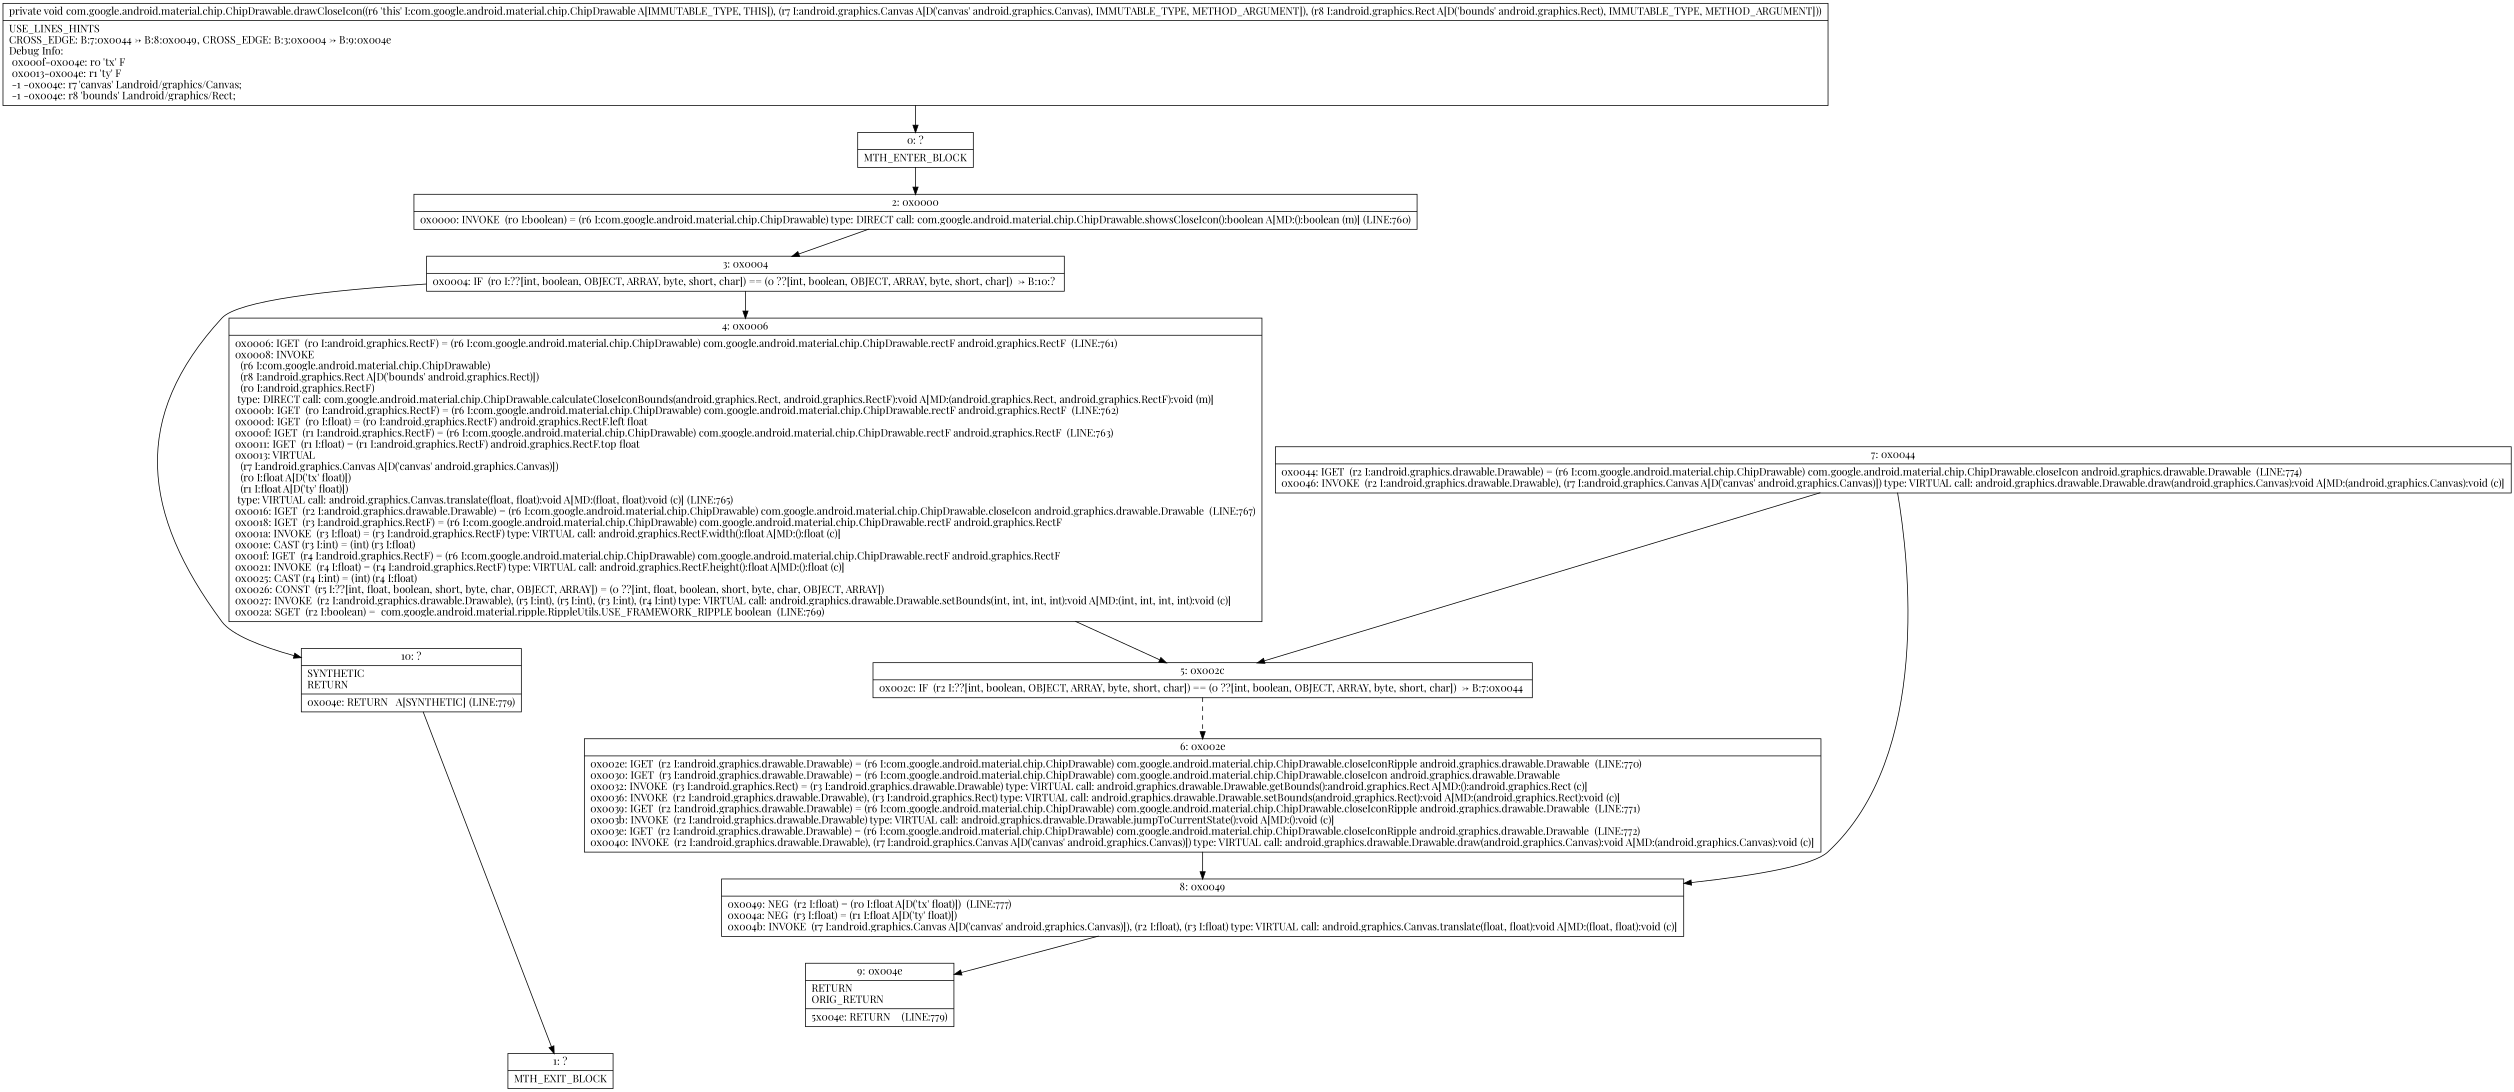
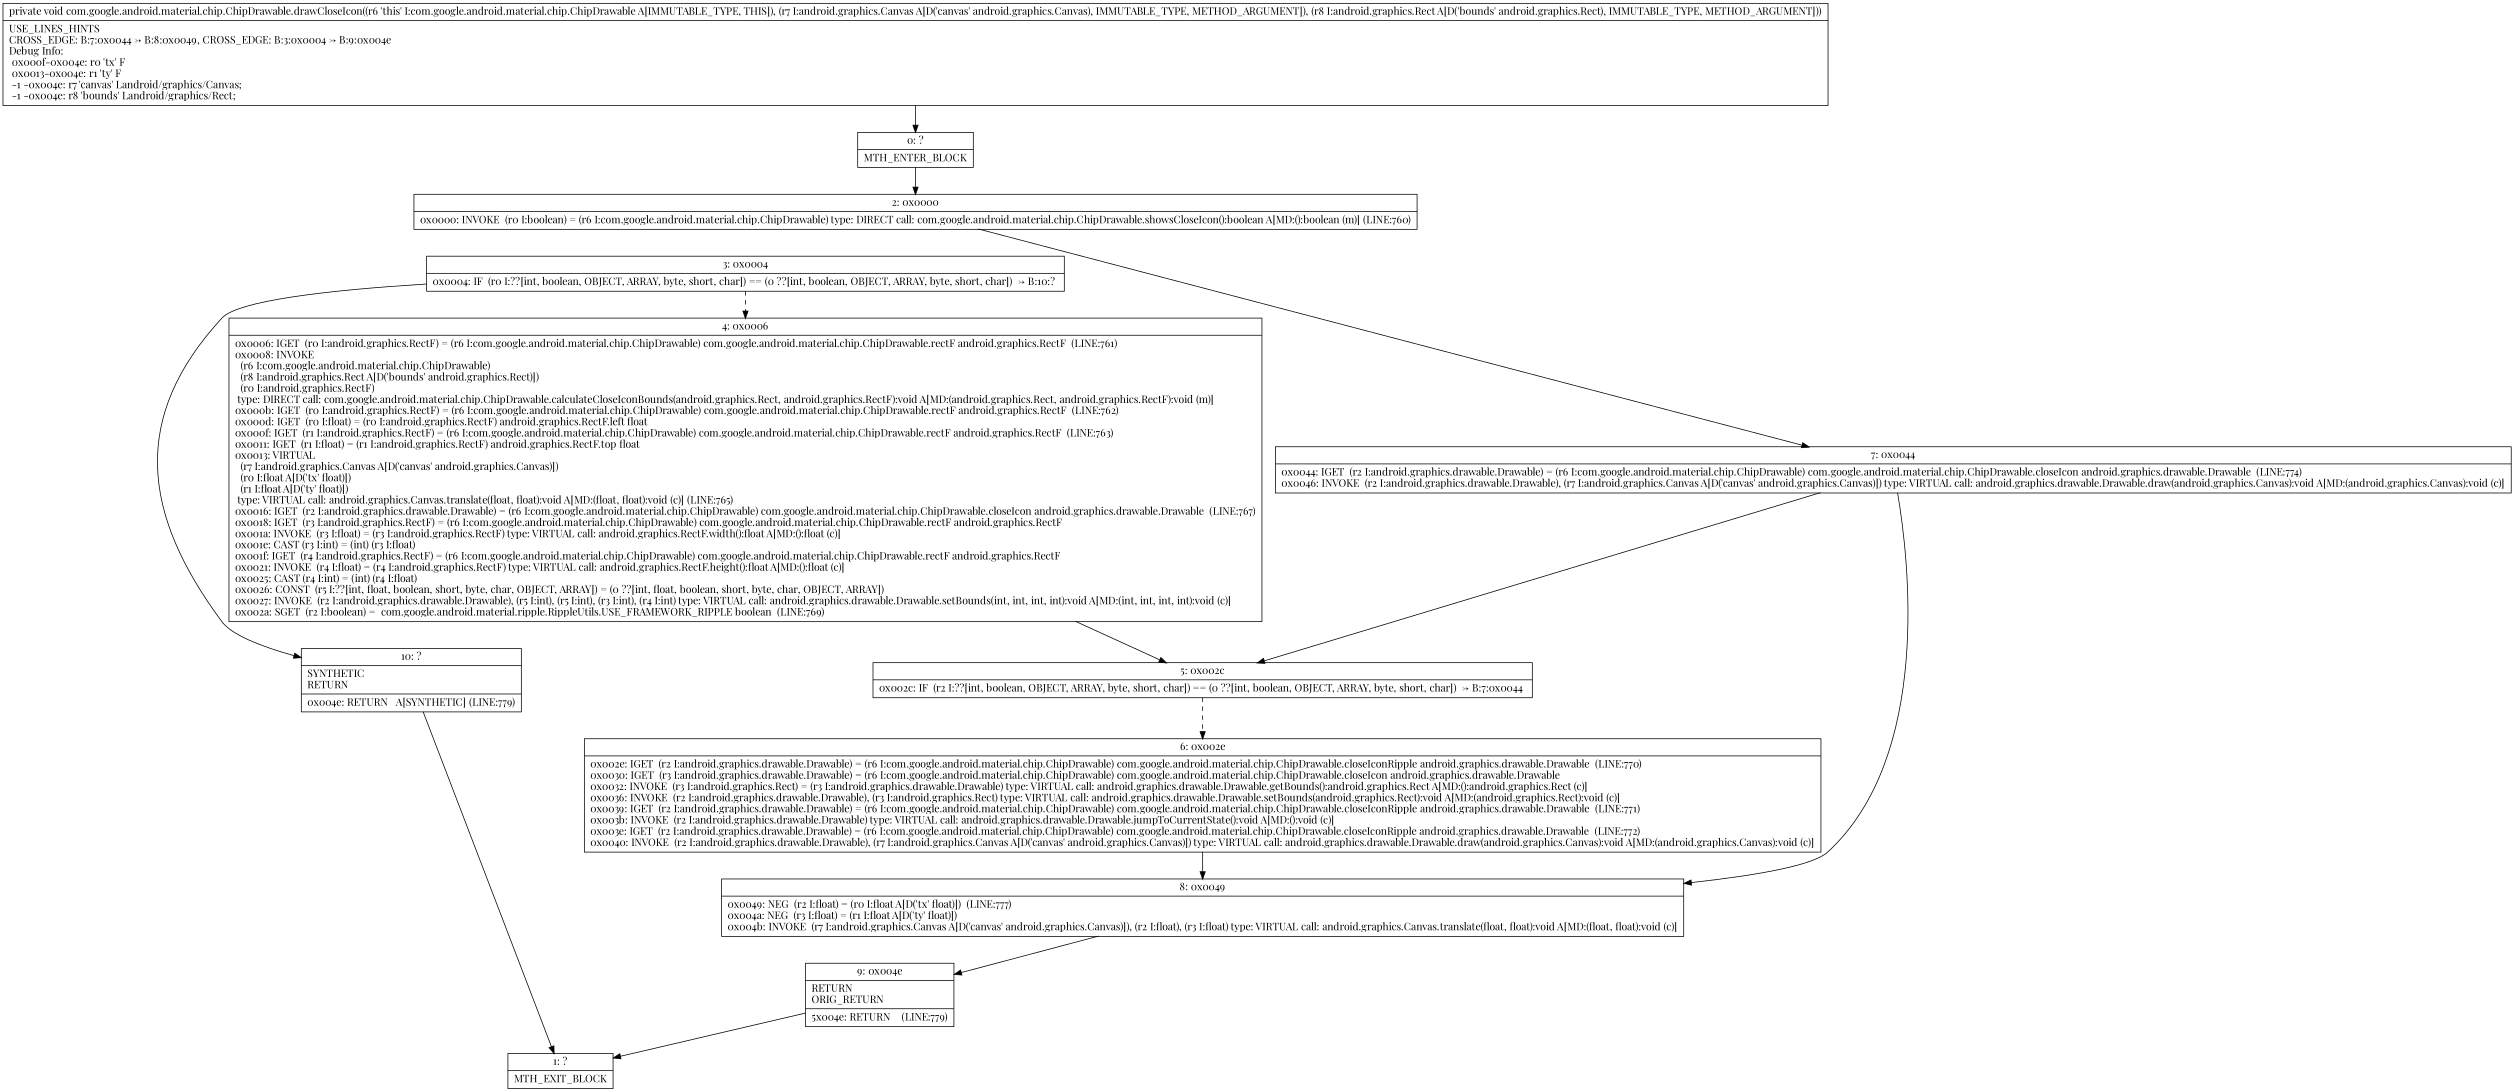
  digraph {
    fontname="Playfair Display"
    node [fontname="Playfair Display" shape=record]
    edge [fontname="Playfair Display"]
    n1 [label="{0\:\ ?|MTH_ENTER_BLOCK\l}"]
    n2 [label="{2\:\ 0x0000|0x0000: INVOKE  (r0 I:boolean) = (r6 I:com.google.android.material.chip.ChipDrawable) type: DIRECT call: com.google.android.material.chip.ChipDrawable.showsCloseIcon():boolean A[MD:():boolean (m)] (LINE:760)\l}"]
    n3 [label="{3\:\ 0x0004|0x0004: IF  (r0 I:??[int, boolean, OBJECT, ARRAY, byte, short, char]) == (0 ??[int, boolean, OBJECT, ARRAY, byte, short, char])  \-\> B:10:? \l}"]
    n4 [label="{4\:\ 0x0006|0x0006: IGET  (r0 I:android.graphics.RectF) = (r6 I:com.google.android.material.chip.ChipDrawable) com.google.android.material.chip.ChipDrawable.rectF android.graphics.RectF  (LINE:761)\l0x0008: INVOKE  \l  (r6 I:com.google.android.material.chip.ChipDrawable)\l  (r8 I:android.graphics.Rect A[D('bounds' android.graphics.Rect)])\l  (r0 I:android.graphics.RectF)\l type: DIRECT call: com.google.android.material.chip.ChipDrawable.calculateCloseIconBounds(android.graphics.Rect, android.graphics.RectF):void A[MD:(android.graphics.Rect, android.graphics.RectF):void (m)]\l0x000b: IGET  (r0 I:android.graphics.RectF) = (r6 I:com.google.android.material.chip.ChipDrawable) com.google.android.material.chip.ChipDrawable.rectF android.graphics.RectF  (LINE:762)\l0x000d: IGET  (r0 I:float) = (r0 I:android.graphics.RectF) android.graphics.RectF.left float \l0x000f: IGET  (r1 I:android.graphics.RectF) = (r6 I:com.google.android.material.chip.ChipDrawable) com.google.android.material.chip.ChipDrawable.rectF android.graphics.RectF  (LINE:763)\l0x0011: IGET  (r1 I:float) = (r1 I:android.graphics.RectF) android.graphics.RectF.top float \l0x0013: VIRTUAL  \l  (r7 I:android.graphics.Canvas A[D('canvas' android.graphics.Canvas)])\l  (r0 I:float A[D('tx' float)])\l  (r1 I:float A[D('ty' float)])\l type: VIRTUAL call: android.graphics.Canvas.translate(float, float):void A[MD:(float, float):void (c)] (LINE:765)\l0x0016: IGET  (r2 I:android.graphics.drawable.Drawable) = (r6 I:com.google.android.material.chip.ChipDrawable) com.google.android.material.chip.ChipDrawable.closeIcon android.graphics.drawable.Drawable  (LINE:767)\l0x0018: IGET  (r3 I:android.graphics.RectF) = (r6 I:com.google.android.material.chip.ChipDrawable) com.google.android.material.chip.ChipDrawable.rectF android.graphics.RectF \l0x001a: INVOKE  (r3 I:float) = (r3 I:android.graphics.RectF) type: VIRTUAL call: android.graphics.RectF.width():float A[MD:():float (c)]\l0x001e: CAST (r3 I:int) = (int) (r3 I:float) \l0x001f: IGET  (r4 I:android.graphics.RectF) = (r6 I:com.google.android.material.chip.ChipDrawable) com.google.android.material.chip.ChipDrawable.rectF android.graphics.RectF \l0x0021: INVOKE  (r4 I:float) = (r4 I:android.graphics.RectF) type: VIRTUAL call: android.graphics.RectF.height():float A[MD:():float (c)]\l0x0025: CAST (r4 I:int) = (int) (r4 I:float) \l0x0026: CONST  (r5 I:??[int, float, boolean, short, byte, char, OBJECT, ARRAY]) = (0 ??[int, float, boolean, short, byte, char, OBJECT, ARRAY]) \l0x0027: INVOKE  (r2 I:android.graphics.drawable.Drawable), (r5 I:int), (r5 I:int), (r3 I:int), (r4 I:int) type: VIRTUAL call: android.graphics.drawable.Drawable.setBounds(int, int, int, int):void A[MD:(int, int, int, int):void (c)]\l0x002a: SGET  (r2 I:boolean) =  com.google.android.material.ripple.RippleUtils.USE_FRAMEWORK_RIPPLE boolean  (LINE:769)\l}"]
    n5 [label="{10\:\ ?|SYNTHETIC\lRETURN\l|0x004e: RETURN   A[SYNTHETIC] (LINE:779)\l}"]
    n6 [label="{5\:\ 0x002c|0x002c: IF  (r2 I:??[int, boolean, OBJECT, ARRAY, byte, short, char]) == (0 ??[int, boolean, OBJECT, ARRAY, byte, short, char])  \-\> B:7:0x0044 \l}"]
    n7 [label="{1\:\ ?|MTH_EXIT_BLOCK\l}"]
    n8 [label="{6\:\ 0x002e|0x002e: IGET  (r2 I:android.graphics.drawable.Drawable) = (r6 I:com.google.android.material.chip.ChipDrawable) com.google.android.material.chip.ChipDrawable.closeIconRipple android.graphics.drawable.Drawable  (LINE:770)\l0x0030: IGET  (r3 I:android.graphics.drawable.Drawable) = (r6 I:com.google.android.material.chip.ChipDrawable) com.google.android.material.chip.ChipDrawable.closeIcon android.graphics.drawable.Drawable \l0x0032: INVOKE  (r3 I:android.graphics.Rect) = (r3 I:android.graphics.drawable.Drawable) type: VIRTUAL call: android.graphics.drawable.Drawable.getBounds():android.graphics.Rect A[MD:():android.graphics.Rect (c)]\l0x0036: INVOKE  (r2 I:android.graphics.drawable.Drawable), (r3 I:android.graphics.Rect) type: VIRTUAL call: android.graphics.drawable.Drawable.setBounds(android.graphics.Rect):void A[MD:(android.graphics.Rect):void (c)]\l0x0039: IGET  (r2 I:android.graphics.drawable.Drawable) = (r6 I:com.google.android.material.chip.ChipDrawable) com.google.android.material.chip.ChipDrawable.closeIconRipple android.graphics.drawable.Drawable  (LINE:771)\l0x003b: INVOKE  (r2 I:android.graphics.drawable.Drawable) type: VIRTUAL call: android.graphics.drawable.Drawable.jumpToCurrentState():void A[MD:():void (c)]\l0x003e: IGET  (r2 I:android.graphics.drawable.Drawable) = (r6 I:com.google.android.material.chip.ChipDrawable) com.google.android.material.chip.ChipDrawable.closeIconRipple android.graphics.drawable.Drawable  (LINE:772)\l0x0040: INVOKE  (r2 I:android.graphics.drawable.Drawable), (r7 I:android.graphics.Canvas A[D('canvas' android.graphics.Canvas)]) type: VIRTUAL call: android.graphics.drawable.Drawable.draw(android.graphics.Canvas):void A[MD:(android.graphics.Canvas):void (c)]\l}"]
    n9 [label="{8\:\ 0x0049|0x0049: NEG  (r2 I:float) = (r0 I:float A[D('tx' float)])  (LINE:777)\l0x004a: NEG  (r3 I:float) = (r1 I:float A[D('ty' float)]) \l0x004b: INVOKE  (r7 I:android.graphics.Canvas A[D('canvas' android.graphics.Canvas)]), (r2 I:float), (r3 I:float) type: VIRTUAL call: android.graphics.Canvas.translate(float, float):void A[MD:(float, float):void (c)]\l}"]
    n10 [label="{7\:\ 0x0044|0x0044: IGET  (r2 I:android.graphics.drawable.Drawable) = (r6 I:com.google.android.material.chip.ChipDrawable) com.google.android.material.chip.ChipDrawable.closeIcon android.graphics.drawable.Drawable  (LINE:774)\l0x0046: INVOKE  (r2 I:android.graphics.drawable.Drawable), (r7 I:android.graphics.Canvas A[D('canvas' android.graphics.Canvas)]) type: VIRTUAL call: android.graphics.drawable.Drawable.draw(android.graphics.Canvas):void A[MD:(android.graphics.Canvas):void (c)]\l}"]
    n11 [label="{9\:\ 0x004e|RETURN\lORIG_RETURN\l|5x004e: RETURN    (LINE:779)\l}"]
    n12 [label="{private void com.google.android.material.chip.ChipDrawable.drawCloseIcon((r6 'this' I:com.google.android.material.chip.ChipDrawable A[IMMUTABLE_TYPE, THIS]), (r7 I:android.graphics.Canvas A[D('canvas' android.graphics.Canvas), IMMUTABLE_TYPE, METHOD_ARGUMENT]), (r8 I:android.graphics.Rect A[D('bounds' android.graphics.Rect), IMMUTABLE_TYPE, METHOD_ARGUMENT]))  | USE_LINES_HINTS\lCROSS_EDGE: B:7:0x0044 \-\> B:8:0x0049, CROSS_EDGE: B:3:0x0004 \-\> B:9:0x004e\lDebug Info:\l  0x000f\-0x004e: r0 'tx' F\l  0x0013\-0x004e: r1 'ty' F\l  \-1 \-0x004e: r7 'canvas' Landroid\/graphics\/Canvas;\l  \-1 \-0x004e: r8 'bounds' Landroid\/graphics\/Rect;\l}"]
    n1 -> n2
-   n2 -> n3
-   n3 -> n4 [style=solid]
+   n2 -> n10
+   n3 -> n4 [style=dashed]
    n3 -> n5
    n4 -> n6
    n5 -> n7
    n6 -> n8 [style=dashed]
    n8 -> n9
    n9 -> n11
    n10 -> n6
    n10 -> n9
+   n11 -> n7
    n12 -> n1
  }
